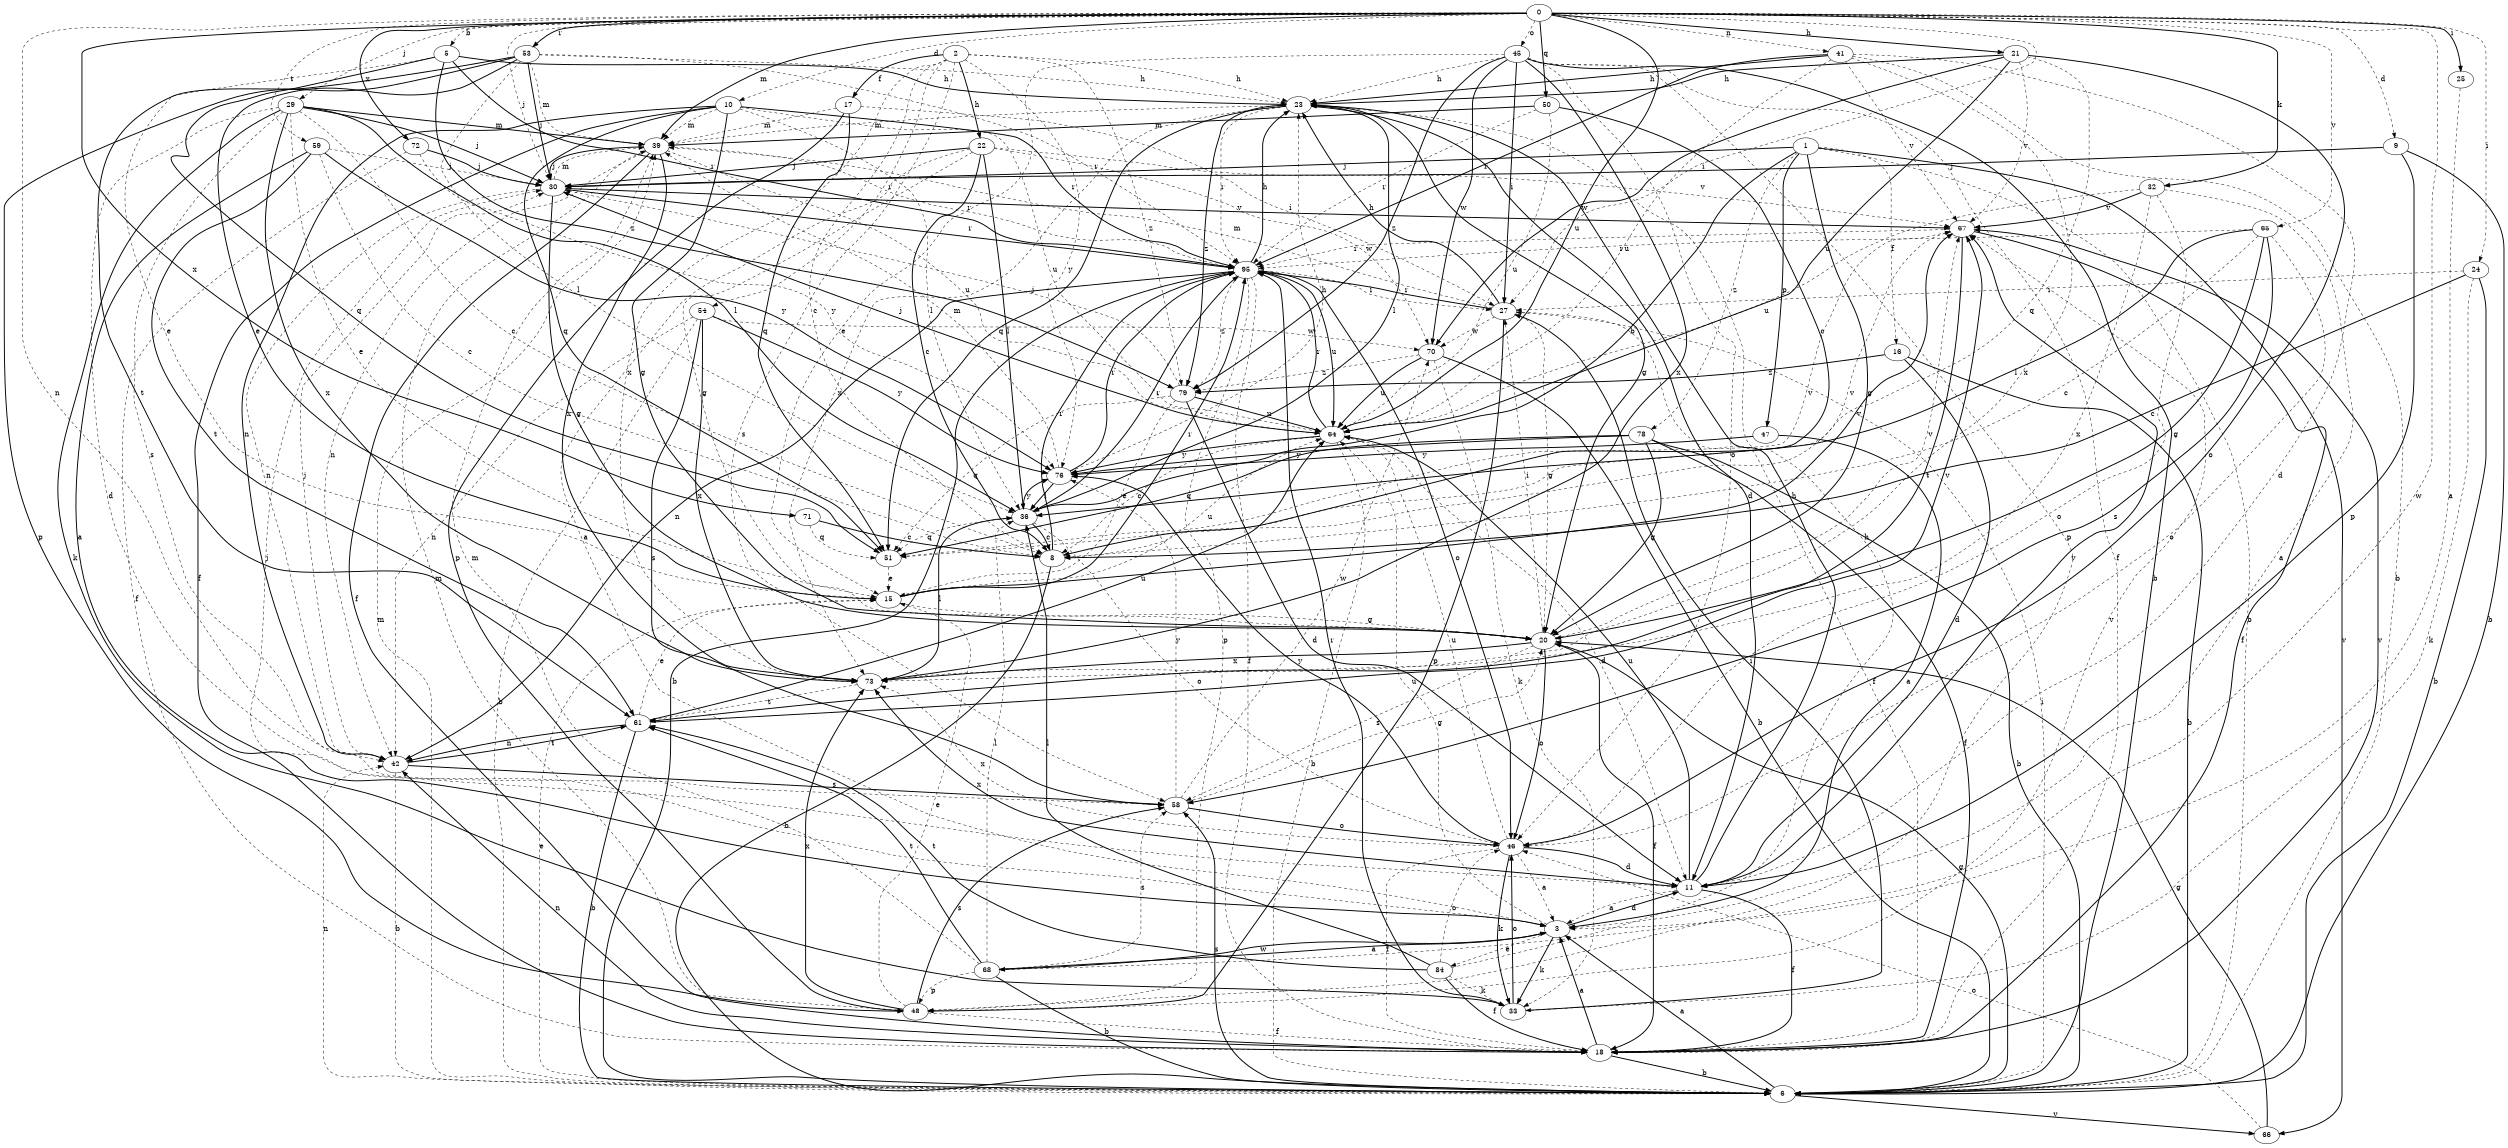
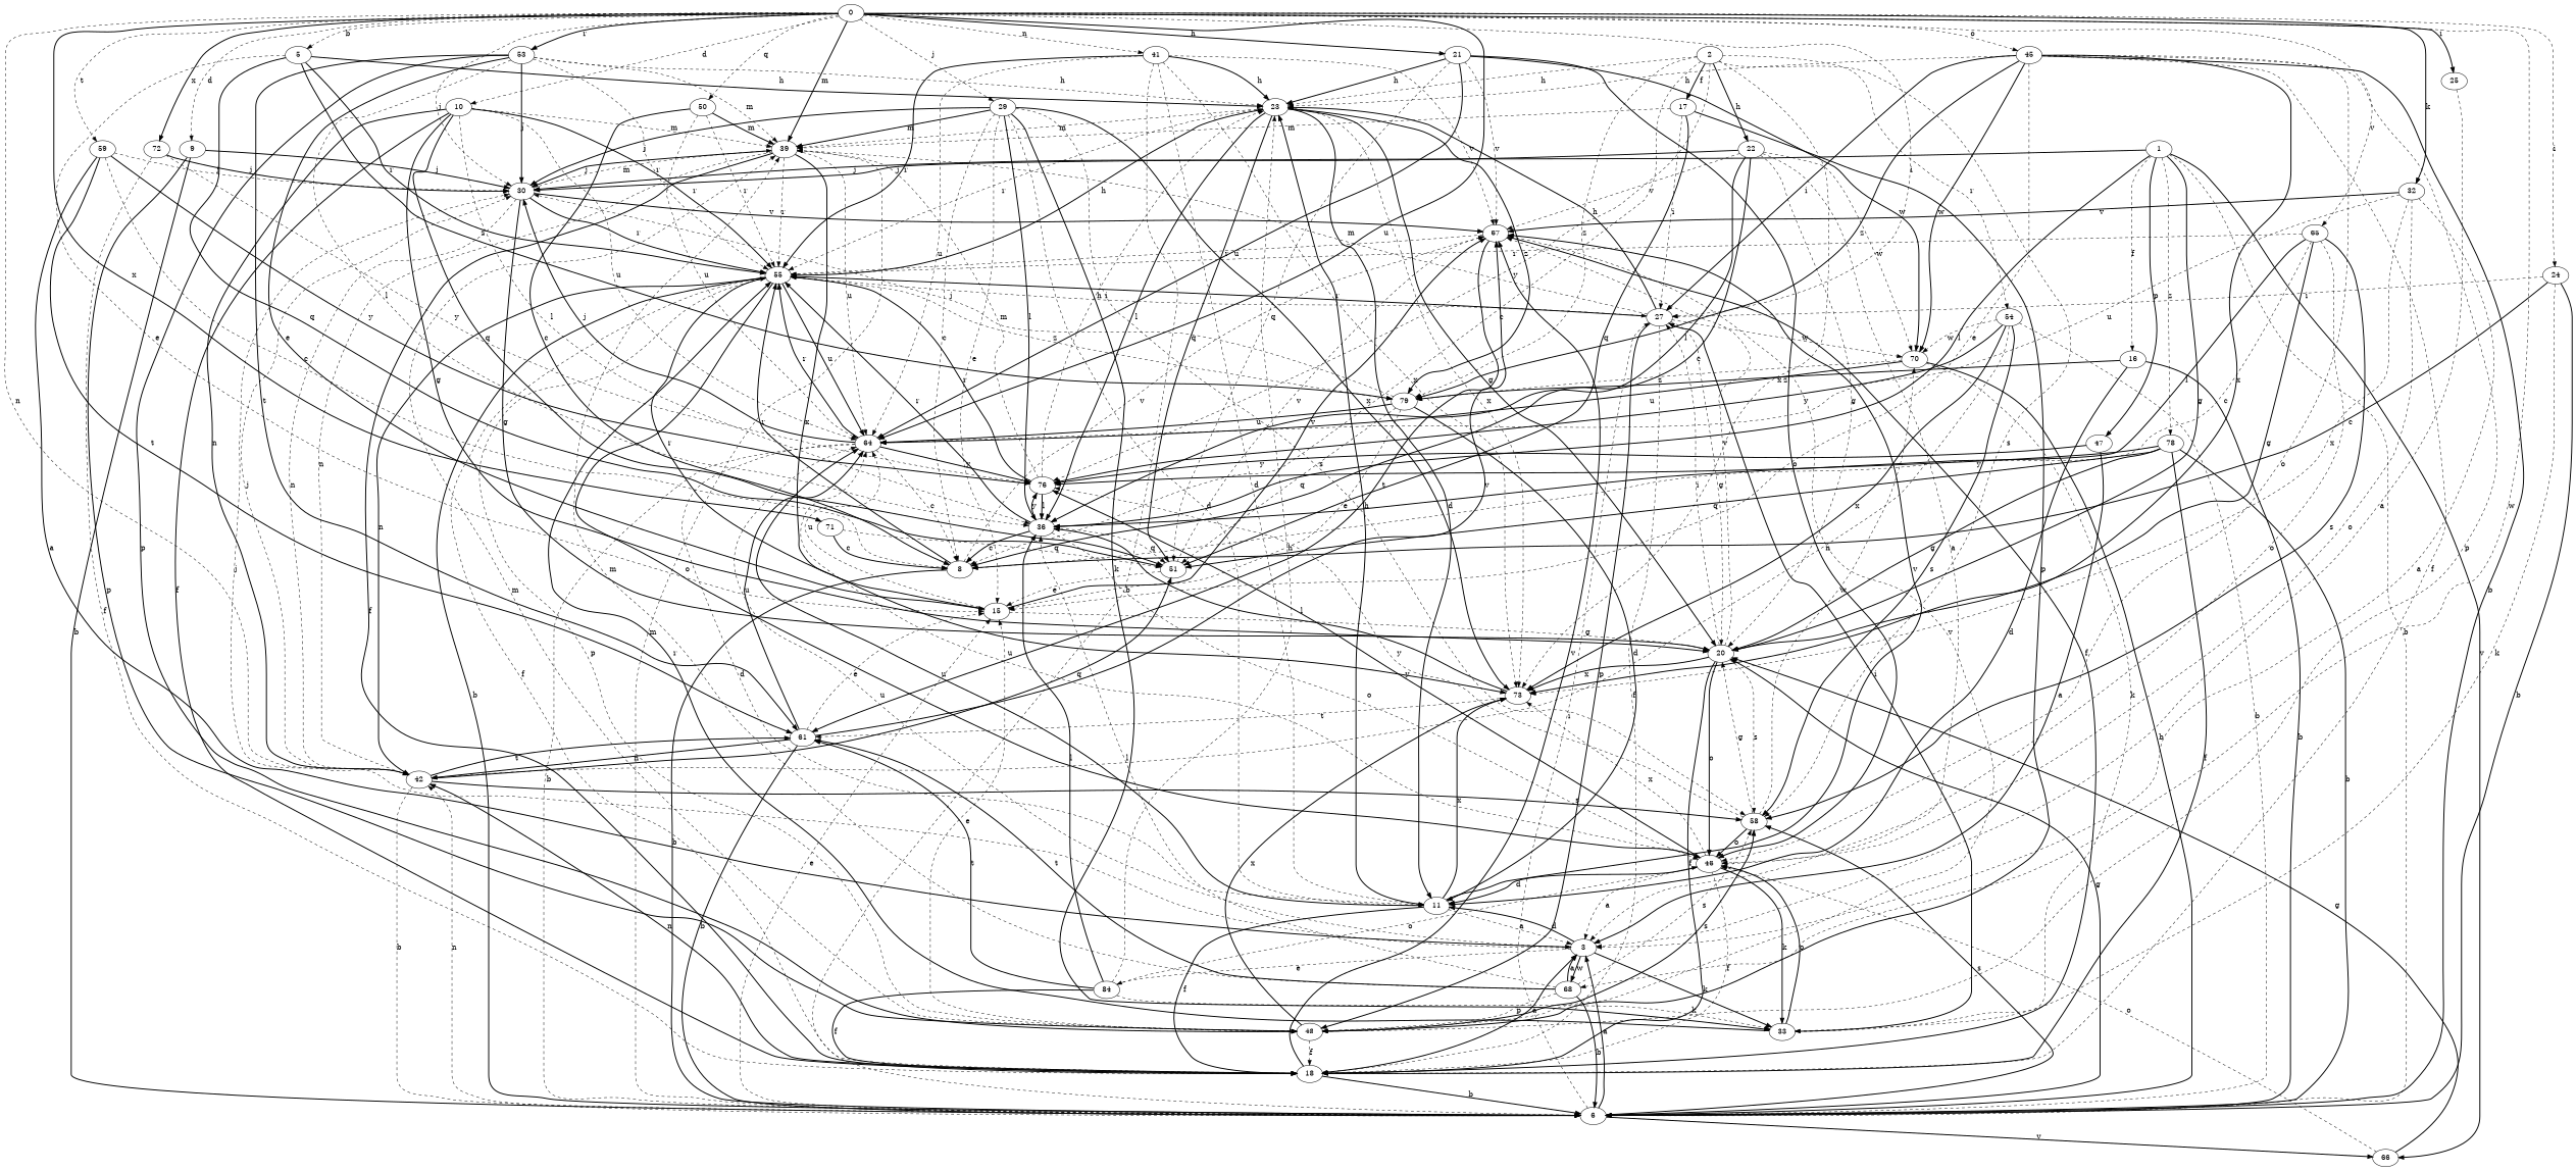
  strict digraph {
    edge [style=bold]
    0
    5
    9
    10
    21
    24
    25
    27
    29
    30
    32
    39
    41
    42
    45
    50
    53
    59
    64
    65
    68
    71
    72
    23
    79
    15
    51
-   55 [label=95]
+   55
    6
    48
    20
    36
    18
    67
    46
    70
    8
    33
    3
    58
    73
    11
    61
    76
    1
    16
    47
    66
    78
    2
    17
    22
    54
    n54 [label=84]
    0 -> 5 [label=b style=dashed]
    0 -> 9 [label=d style=dashed]
    0 -> 10 [label=d style=dashed]
    0 -> 21 [label=h]
    0 -> 24 [label=i style=dashed]
    0 -> 25 [label=i]
    0 -> 27 [label=i style=dashed]
    0 -> 29 [label=j style=dashed]
    0 -> 30 [label=j style=dashed]
    0 -> 32 [label=k]
    0 -> 39 [label=m]
    0 -> 41 [label=n style=dashed]
    0 -> 42 [label=n style=dashed]
    0 -> 45 [label=o style=dashed]
-   0 -> 50 [label=q]
+   0 -> 50 [label=q style=dashed]
    0 -> 53 [label=r]
    0 -> 59 [label=t style=dashed]
    0 -> 64 [label=u]
    0 -> 65 [label=v style=dashed]
    0 -> 68 [label=w style=dashed]
    0 -> 71 [label=x]
    0 -> 72 [label=x]
    5 -> 23 [label=h]
    5 -> 79 [label=z]
    5 -> 15 [label=e style=dashed]
    5 -> 51 [label=q]
    5 -> 55 [label=r]
    9 -> 30 [label=j]
    9 -> 6 [label=b]
-   9 -> 11 [label=p]
+   9 -> 48 [label=p]
    10 -> 39 [label=m style=dashed]
    10 -> 42 [label=n]
    10 -> 64 [label=u style=dashed]
    10 -> 51 [label=q]
    10 -> 55 [label=r]
    10 -> 20 [label=g]
    10 -> 36 [label=l style=dashed]
    10 -> 18 [label=f]
    21 -> 64 [label=u]
    21 -> 23 [label=h]
    21 -> 51 [label=q style=dashed]
    21 -> 67 [label=v style=dashed]
    21 -> 46 [label=o]
    21 -> 70 [label=w]
    24 -> 27 [label=i style=dashed]
    24 -> 6 [label=b]
    24 -> 8 [label=c]
    24 -> 33 [label=k style=dashed]
    25 -> 3 [label=a style=dashed]
    27 -> 39 [label=m style=dashed]
    27 -> 23 [label=h]
    27 -> 55 [label=r]
    27 -> 48 [label=p]
    27 -> 20 [label=g style=dashed]
    27 -> 18 [label=f style=dashed]
    27 -> 70 [label=w style=dashed]
    29 -> 30 [label=j]
    29 -> 39 [label=m]
    29 -> 15 [label=e style=dashed]
    29 -> 36 [label=l]
    29 -> 8 [label=c style=dashed]
    29 -> 33 [label=k]
    29 -> 58 [label=s style=dashed]
    29 -> 73 [label=x]
    29 -> 11 [label=d style=dashed]
    30 -> 39 [label=m style=dashed]
    30 -> 42 [label=n style=dashed]
    30 -> 55 [label=r]
    30 -> 20 [label=g]
    30 -> 67 [label=v]
    32 -> 64 [label=u style=dashed]
    32 -> 67 [label=v]
    32 -> 46 [label=o style=dashed]
    32 -> 3 [label=a style=dashed]
    32 -> 73 [label=x style=dashed]
    39 -> 30 [label=j]
    39 -> 42 [label=n style=dashed]
    39 -> 64 [label=u style=dashed]
    39 -> 55 [label=r style=dashed]
    39 -> 18 [label=f]
    39 -> 73 [label=x]
    41 -> 64 [label=u style=dashed]
    41 -> 23 [label=h]
    41 -> 55 [label=r]
    41 -> 6 [label=b style=dashed]
    41 -> 67 [label=v style=dashed]
    41 -> 73 [label=x style=dashed]
    41 -> 11 [label=d style=dashed]
    42 -> 30 [label=j style=dashed]
+   42 -> 51 [label=q]
    42 -> 6 [label=b style=dashed]
    42 -> 58 [label=s]
    42 -> 61 [label=t]
    45 -> 27 [label=i]
    45 -> 23 [label=h style=dashed]
    45 -> 79 [label=z]
    45 -> 15 [label=e style=dashed]
    45 -> 6 [label=b]
    45 -> 48 [label=p style=dashed]
    45 -> 18 [label=f style=dashed]
    45 -> 46 [label=o style=dashed]
    45 -> 70 [label=w]
    45 -> 73 [label=x]
    50 -> 39 [label=m]
    50 -> 64 [label=u style=dashed]
    50 -> 55 [label=r style=dashed]
    50 -> 8 [label=c]
    53 -> 30 [label=j]
    53 -> 39 [label=m style=dashed]
    53 -> 23 [label=h style=dashed]
    53 -> 15 [label=e]
    53 -> 55 [label=r style=dashed]
    53 -> 48 [label=p]
    53 -> 36 [label=l style=dashed]
    53 -> 61 [label=t]
    59 -> 30 [label=j style=dashed]
    59 -> 8 [label=c style=dashed]
    59 -> 3 [label=a]
    59 -> 61 [label=t]
    59 -> 76 [label=y]
    64 -> 30 [label=j]
    64 -> 55 [label=r]
    64 -> 6 [label=b style=dashed]
    64 -> 8 [label=c style=dashed]
    64 -> 11 [label=d style=dashed]
    64 -> 76 [label=y]
    65 -> 55 [label=r style=dashed]
    65 -> 20 [label=g]
    65 -> 36 [label=l]
    65 -> 46 [label=o style=dashed]
    65 -> 8 [label=c style=dashed]
    65 -> 58 [label=s]
    68 -> 39 [label=m style=dashed]
    68 -> 6 [label=b]
    68 -> 48 [label=p style=dashed]
    68 -> 36 [label=l style=dashed]
    68 -> 3 [label=a]
    68 -> 58 [label=s style=dashed]
    68 -> 61 [label=t]
    71 -> 51 [label=q style=dashed]
    71 -> 8 [label=c]
    72 -> 30 [label=j]
    72 -> 18 [label=f style=dashed]
    72 -> 76 [label=y style=dashed]
    23 -> 39 [label=m style=dashed]
    23 -> 79 [label=z]
    23 -> 51 [label=q]
    23 -> 55 [label=r style=dashed]
    23 -> 20 [label=g]
    23 -> 36 [label=l]
    23 -> 73 [label=x style=dashed]
    23 -> 11 [label=d]
    79 -> 30 [label=j style=dashed]
    79 -> 64 [label=u]
    79 -> 15 [label=e style=dashed]
    79 -> 51 [label=q style=dashed]
    79 -> 11 [label=d]
    15 -> 64 [label=u style=dashed]
    15 -> 55 [label=r]
    15 -> 20 [label=g style=dashed]
    15 -> 67 [label=v]
    51 -> 15 [label=e style=dashed]
    51 -> 67 [label=v style=dashed]
    55 -> 27 [label=i style=dashed]
    55 -> 42 [label=n]
    55 -> 64 [label=u]
    55 -> 23 [label=h]
    55 -> 79 [label=z style=dashed]
    55 -> 6 [label=b]
    55 -> 48 [label=p style=dashed]
    55 -> 18 [label=f style=dashed]
    55 -> 46 [label=o]
    6 -> 27 [label=i style=dashed]
    6 -> 39 [label=m style=dashed]
    6 -> 42 [label=n style=dashed]
    6 -> 15 [label=e style=dashed]
    6 -> 20 [label=g]
    6 -> 3 [label=a]
    6 -> 58 [label=s]
    6 -> 66 [label=v]
    48 -> 39 [label=m style=dashed]
    48 -> 15 [label=e style=dashed]
    48 -> 18 [label=f style=dashed]
    48 -> 67 [label=v style=dashed]
    48 -> 58 [label=s]
    48 -> 73 [label=x]
    20 -> 27 [label=i style=dashed]
    20 -> 18 [label=f]
    20 -> 67 [label=v style=dashed]
    20 -> 46 [label=o]
    20 -> 58 [label=s style=dashed]
    20 -> 73 [label=x]
    36 -> 51 [label=q style=dashed]
    36 -> 55 [label=r]
    36 -> 46 [label=o style=dashed]
    36 -> 8 [label=c]
    36 -> 76 [label=y]
    18 -> 42 [label=n]
    18 -> 6 [label=b]
    18 -> 67 [label=v]
    18 -> 3 [label=a]
    67 -> 55 [label=r style=dashed]
    67 -> 18 [label=f]
    67 -> 61 [label=t]
    46 -> 64 [label=u style=dashed]
    46 -> 18 [label=f style=dashed]
    46 -> 33 [label=k]
    46 -> 3 [label=a style=dashed]
    46 -> 73 [label=x style=dashed]
    46 -> 11 [label=d]
    46 -> 76 [label=y]
    70 -> 64 [label=u]
    70 -> 79 [label=z style=dashed]
    70 -> 6 [label=b]
    70 -> 33 [label=k style=dashed]
    8 -> 55 [label=r]
    8 -> 6 [label=b]
    8 -> 67 [label=v style=dashed]
    33 -> 27 [label=i]
    33 -> 55 [label=r]
    33 -> 46 [label=o]
    3 -> 30 [label=j style=dashed]
    3 -> 64 [label=u style=dashed]
    3 -> 68 [label=w]
    3 -> 33 [label=k]
    3 -> 11 [label=d]
    3 -> n54 [label=e style=dashed]
    58 -> 20 [label=g style=dashed]
    58 -> 46 [label=o]
    58 -> 70 [label=w style=dashed]
    58 -> 76 [label=y style=dashed]
    73 -> 36 [label=l]
    73 -> 61 [label=t style=dashed]
    11 -> 64 [label=u]
    11 -> 23 [label=h]
    11 -> 18 [label=f]
    11 -> 67 [label=v]
    11 -> 3 [label=a style=dashed]
    11 -> 73 [label=x]
    61 -> 42 [label=n]
    61 -> 64 [label=u]
    61 -> 15 [label=e style=dashed]
    61 -> 6 [label=b]
    61 -> 67 [label=v]
    76 -> 39 [label=m style=dashed]
    76 -> 23 [label=h style=dashed]
    76 -> 55 [label=r]
    76 -> 36 [label=l]
    1 -> 30 [label=j]
    1 -> 6 [label=b style=dashed]
    1 -> 20 [label=g]
-   1 -> 36 [label=b]
+   1 -> 36 [label=l]
    1 -> 16 [label=f style=dashed]
    1 -> 47 [label=p]
    1 -> 66 [label=v]
    1 -> 78 [label=z style=dashed]
    16 -> 79 [label=z]
    16 -> 6 [label=b]
    16 -> 11 [label=d]
    47 -> 3 [label=a]
    47 -> 76 [label=y]
    66 -> 20 [label=g]
    66 -> 46 [label=o style=dashed]
    78 -> 51 [label=q]
    78 -> 6 [label=b]
    78 -> 20 [label=g]
    78 -> 18 [label=f]
    78 -> 76 [label=y]
    2 -> 23 [label=h style=dashed]
    2 -> 79 [label=z style=dashed]
    2 -> 8 [label=c style=dashed]
    2 -> 58 [label=s style=dashed]
    2 -> 73 [label=x style=dashed]
    2 -> 76 [label=y style=dashed]
    2 -> 17 [label=f]
    2 -> 22 [label=h]
    2 -> 54 [label=r style=dashed]
    17 -> 27 [label=i style=dashed]
    17 -> 39 [label=m style=dashed]
    17 -> 51 [label=q]
    17 -> 48 [label=p]
    22 -> 30 [label=j]
    22 -> 20 [label=g style=dashed]
    22 -> 36 [label=l]
    22 -> 67 [label=v style=dashed]
    22 -> 70 [label=w style=dashed]
    22 -> 8 [label=c]
    22 -> 3 [label=a style=dashed]
    54 -> 42 [label=n style=dashed]
    54 -> 6 [label=b style=dashed]
    54 -> 70 [label=w style=dashed]
    54 -> 58 [label=s]
    54 -> 73 [label=x]
    54 -> 76 [label=y]
    n54 -> 23 [label=h style=dashed]
    n54 -> 36 [label=l]
    n54 -> 18 [label=f]
    n54 -> 46 [label=o style=dashed]
    n54 -> 33 [label=k style=dashed]
    n54 -> 61 [label=t]
  }
